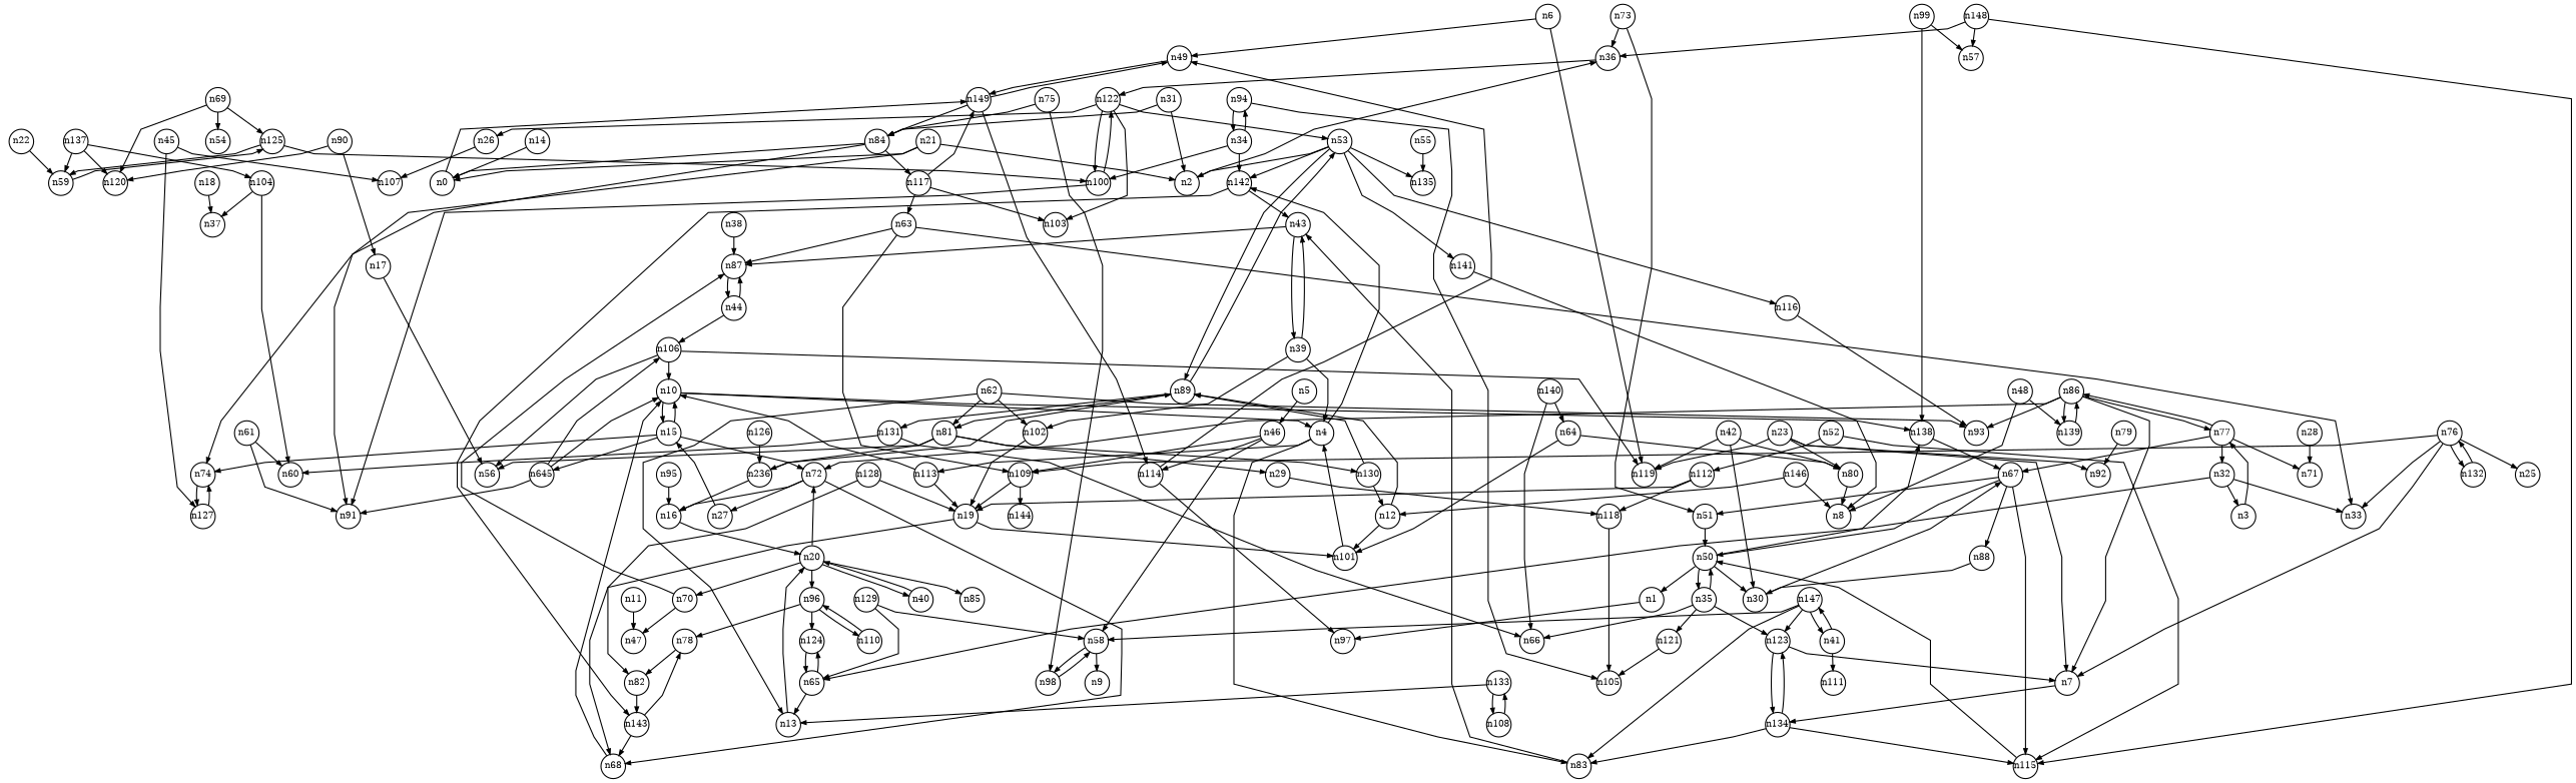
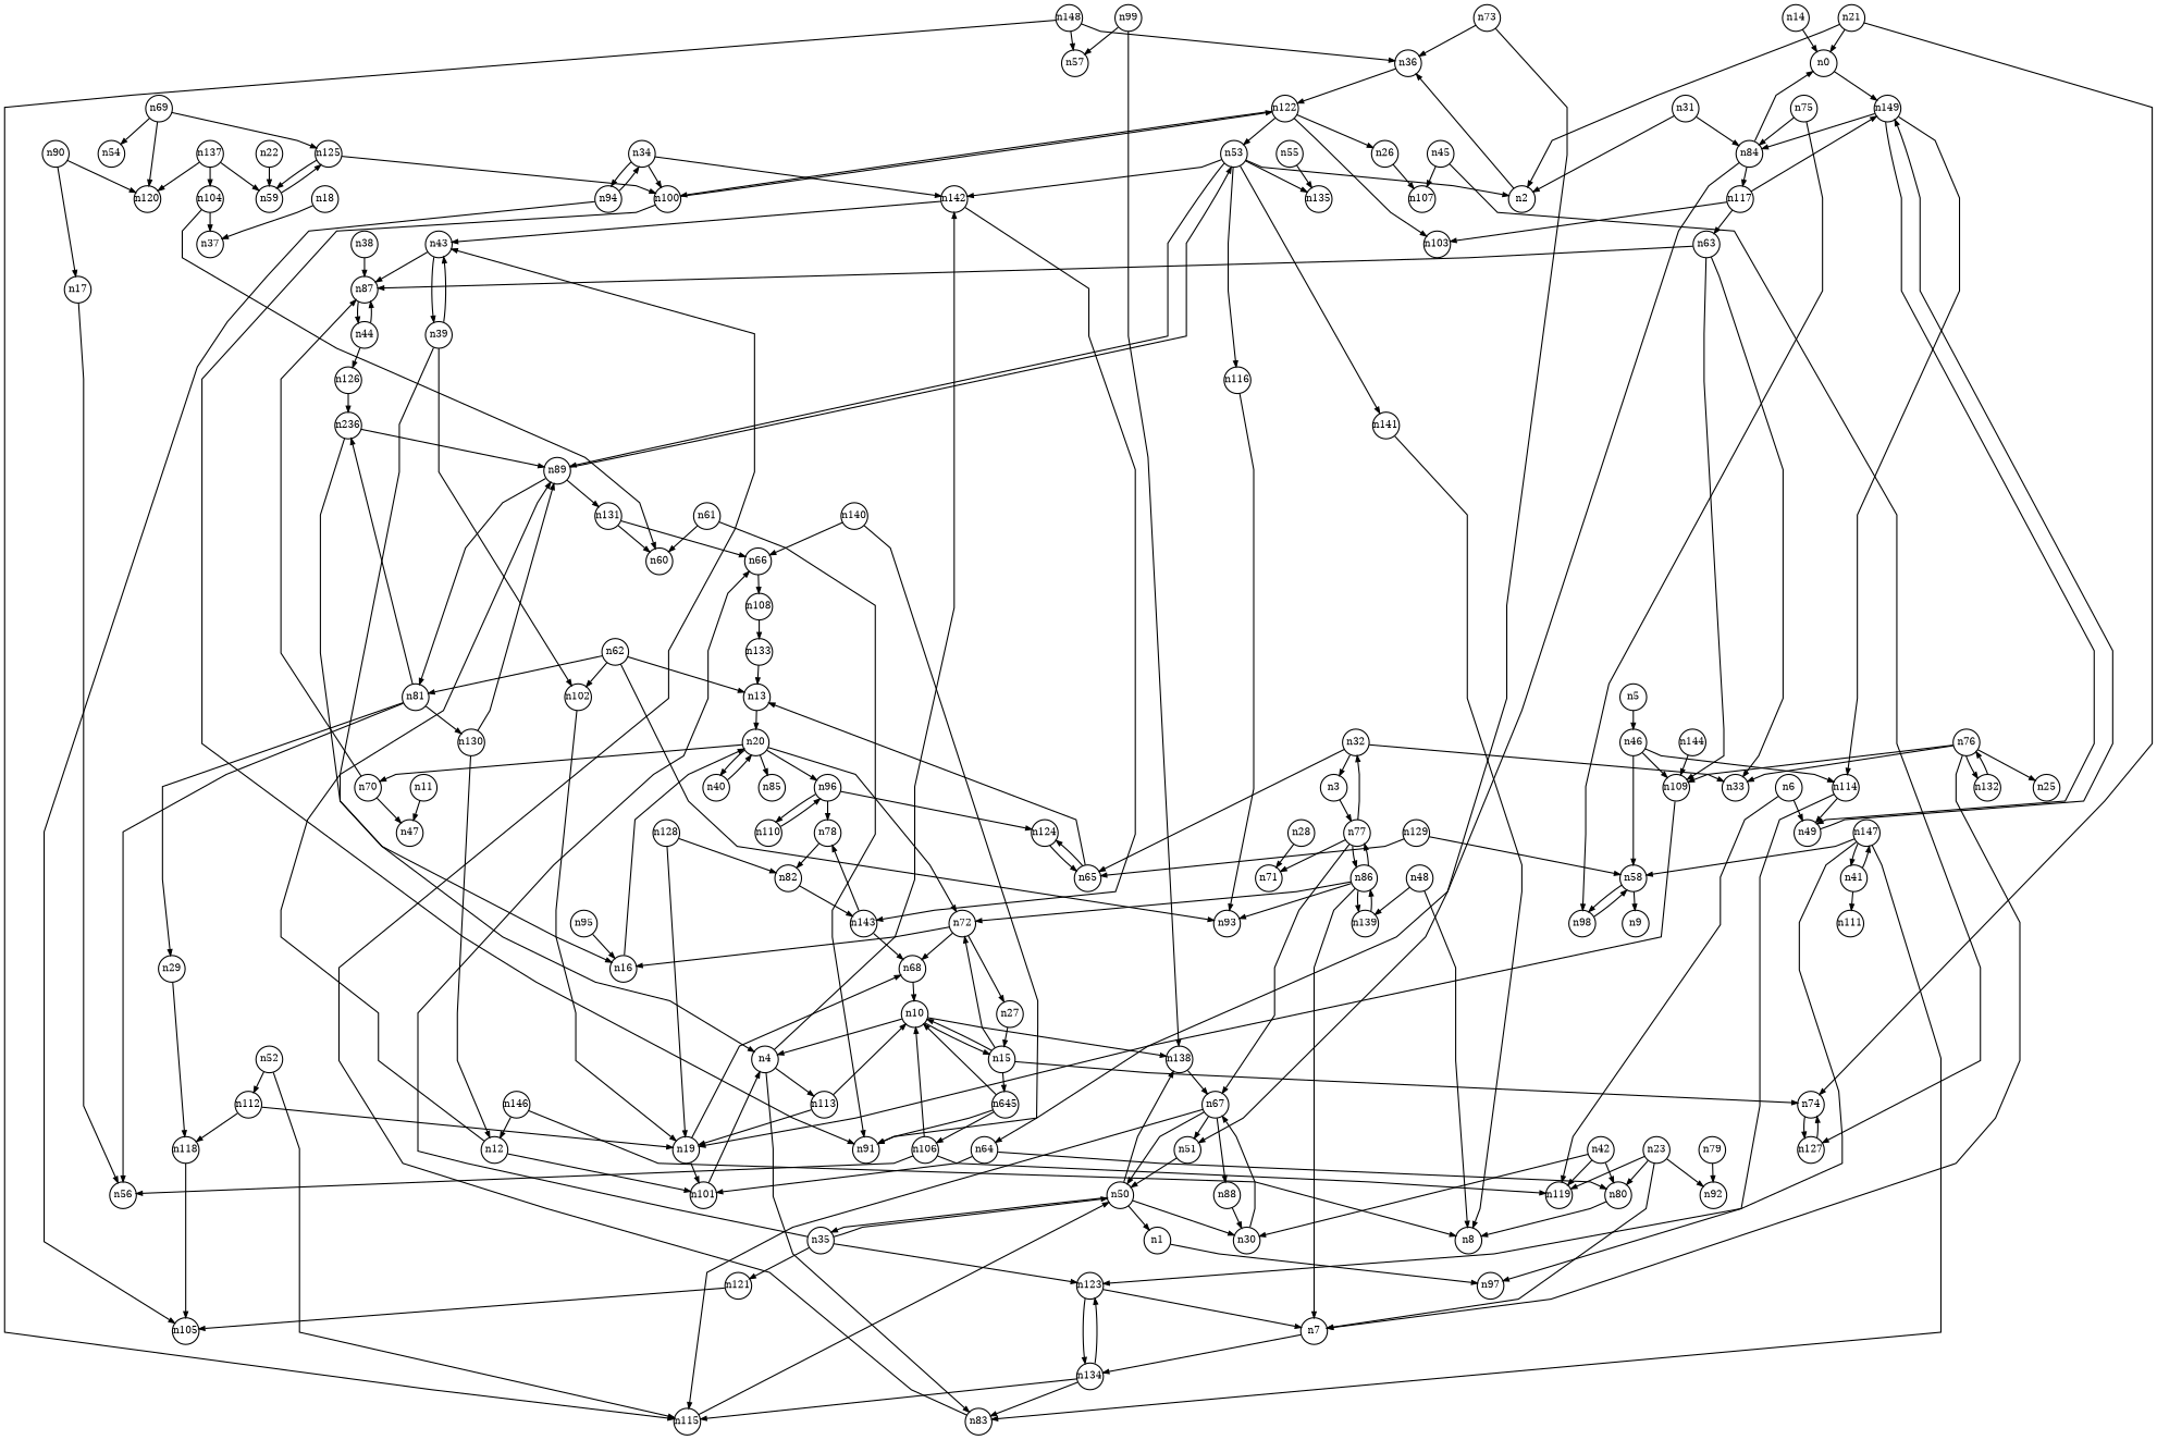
  digraph {
    fontsize=8
    nodesep=0.22
    nodesize=0.32
    ranksep=0.22
    splines=polyline
    node [fixedsize=shape fontsize=8 shape=circle]
    edge [arrowsize=0.5]
    n36 [width=0.32]
    n122 [width=0.32]
    n26 [width=0.32]
    n100 [width=0.32]
    n53 [width=0.32]
    n103 [width=0.32]
    n107 [width=0.32]
    n91 [width=0.32]
    n2 [width=0.32]
    n142 [width=0.32]
    n89 [width=0.32]
    n116 [width=0.32]
    n135 [width=0.32]
    n141 [width=0.32]
    n83 [width=0.32]
    n43 [width=0.32]
    n87 [width=0.32]
    n39 [width=0.32]
    n44 [width=0.32]
    n4 [width=0.32]
    n102 [width=0.32]
    n113 [width=0.32]
    n19 [width=0.32]
    n10 [width=0.32]
    n143 [width=0.32]
    n101 [width=0.32]
    n68 [width=0.32]
    n15 [width=0.32]
    n138 [width=0.32]
    n78 [width=0.32]
    n72 [width=0.32]
    n74 [width=0.32]
    n145 [label=n645 width=0.32]
    n67 [width=0.32]
    n82 [width=0.32]
    n109 [width=0.32]
    n144 [width=0.32]
    n5 [width=0.32]
    n46 [width=0.32]
    n49 [width=0.32]
    n149 [width=0.32]
    n84 [width=0.32]
    n114 [width=0.32]
    n0 [width=0.32]
    n117 [width=0.32]
    n97 [width=0.32]
    n6 [width=0.32]
    n119 [width=0.32]
    n16 [width=0.32]
    n27 [width=0.32]
    n127 [width=0.32]
    n106 [width=0.32]
    n51 [width=0.32]
    n88 [width=0.32]
    n115 [width=0.32]
    n50 [width=0.32]
    n20 [width=0.32]
    n56 [width=0.32]
    n30 [width=0.32]
    n35 [width=0.32]
    n1 [width=0.32]
    n11 [width=0.32]
    n47 [width=0.32]
    n12 [width=0.32]
    n81 [width=0.32]
    n131 [width=0.32]
    n29 [width=0.32]
    n130 [width=0.32]
    n136 [label=n236 width=0.32]
    n66 [width=0.32]
    n60 [width=0.32]
    n14 [width=0.32]
    n40 [width=0.32]
    n70 [width=0.32]
    n85 [width=0.32]
    n96 [width=0.32]
    n17 [width=0.32]
    n18 [width=0.32]
    n37 [width=0.32]
    n110 [width=0.32]
    n124 [width=0.32]
    n65 [width=0.32]
    n13 [width=0.32]
    n21 [width=0.32]
    n59 [width=0.32]
    n125 [width=0.32]
    n22 [width=0.32]
    n7 [width=0.32]
    n134 [width=0.32]
    n123 [width=0.32]
    n23 [width=0.32]
    n80 [width=0.32]
    n92 [width=0.32]
    n8 [width=0.32]
    n28 [width=0.32]
    n71 [width=0.32]
    n118 [width=0.32]
    n105 [width=0.32]
    n121 [width=0.32]
    n31 [width=0.32]
    n63 [width=0.32]
    n33 [width=0.32]
    n3 [width=0.32]
    n77 [width=0.32]
    n32 [width=0.32]
    n86 [width=0.32]
    n139 [width=0.32]
    n93 [width=0.32]
    n73 [width=0.32]
    n94 [width=0.32]
    n34 [width=0.32]
    n38 [width=0.32]
    n41 [width=0.32]
    n111 [width=0.32]
    n147 [width=0.32]
    n58 [width=0.32]
    n9 [width=0.32]
    n98 [width=0.32]
    n42 [width=0.32]
    n45 [width=0.32]
    n48 [width=0.32]
    n112 [width=0.32]
    n52 [width=0.32]
    n55 [width=0.32]
    n61 [width=0.32]
    n62 [width=0.32]
    n64 [width=0.32]
    n69 [width=0.32]
    n54 [width=0.32]
    n120 [width=0.32]
    n75 [width=0.32]
    n76 [width=0.32]
    n25 [width=0.32]
    n132 [width=0.32]
    n79 [width=0.32]
    n90 [width=0.32]
    n95 [width=0.32]
    n99 [width=0.32]
    n57 [width=0.32]
    n104 [width=0.32]
    n133 [width=0.32]
    n108 [width=0.32]
    n126 [width=0.32]
    n128 [width=0.32]
    n129 [width=0.32]
    n137 [width=0.32]
    n140 [width=0.32]
    n146 [width=0.32]
    n148 [width=0.32]
    n36 -> n122
    n122 -> n26
    n122 -> n100
    n122 -> n53
    n122 -> n103
    n26 -> n107
    n100 -> n122
    n100 -> n91
    n53 -> n2
    n53 -> n142
    n53 -> n89
    n53 -> n116
    n53 -> n135
    n53 -> n141
    n2 -> n36
    n142 -> n43
    n142 -> n143
    n89 -> n53
    n89 -> n81
    n89 -> n131
    n116 -> n93
    n141 -> n8
    n83 -> n43
    n43 -> n87
    n43 -> n39
    n87 -> n44
    n39 -> n43
    n39 -> n4
    n39 -> n102
    n44 -> n87
-   n44 -> n106
+   n44 -> n126
    n4 -> n142
    n4 -> n83
    n4 -> n113
    n102 -> n19
    n113 -> n19
    n113 -> n10
    n19 -> n101
    n19 -> n68
    n10 -> n4
    n10 -> n15
    n10 -> n138
    n143 -> n68
    n143 -> n78
    n101 -> n4
    n68 -> n10
    n15 -> n10
    n15 -> n72
    n15 -> n74
    n15 -> n145
    n138 -> n67
    n78 -> n82
    n72 -> n68
    n72 -> n16
    n72 -> n27
    n74 -> n127
    n145 -> n91
    n145 -> n10
    n145 -> n106
    n67 -> n51
    n67 -> n88
    n67 -> n115
    n67 -> n50
    n82 -> n143
    n109 -> n19
-   n109 -> n144
+   n144 -> n109
    n5 -> n46
    n46 -> n109
    n46 -> n114
    n46 -> n58
    n49 -> n149
    n149 -> n49
    n149 -> n84
    n149 -> n114
    n84 -> n91
    n84 -> n0
    n84 -> n117
    n114 -> n49
    n114 -> n97
    n0 -> n149
    n117 -> n103
    n117 -> n149
    n117 -> n63
    n6 -> n49
    n6 -> n119
    n16 -> n20
    n27 -> n15
    n127 -> n74
    n106 -> n10
    n106 -> n119
    n106 -> n56
    n51 -> n50
    n88 -> n30
    n115 -> n50
    n50 -> n138
    n50 -> n30
    n50 -> n35
    n50 -> n1
    n20 -> n72
    n20 -> n40
    n20 -> n70
    n20 -> n85
    n20 -> n96
    n30 -> n67
    n35 -> n50
    n35 -> n66
    n35 -> n123
    n35 -> n121
    n1 -> n97
    n11 -> n47
    n12 -> n89
    n12 -> n101
    n81 -> n56
    n81 -> n29
    n81 -> n130
    n81 -> n136
    n131 -> n66
    n131 -> n60
    n29 -> n118
    n130 -> n89
    n130 -> n12
    n136 -> n89
    n136 -> n16
    n14 -> n0
    n40 -> n20
    n70 -> n87
    n70 -> n47
    n96 -> n78
    n96 -> n110
    n96 -> n124
    n17 -> n56
    n18 -> n37
    n110 -> n96
    n124 -> n65
    n65 -> n124
    n65 -> n13
    n13 -> n20
    n21 -> n2
    n21 -> n74
    n21 -> n0
    n59 -> n125
    n125 -> n100
    n125 -> n59
    n22 -> n59
    n7 -> n134
    n134 -> n83
    n134 -> n115
    n134 -> n123
    n123 -> n7
    n123 -> n134
    n23 -> n119
    n23 -> n7
    n23 -> n80
    n23 -> n92
    n80 -> n8
    n28 -> n71
    n118 -> n105
    n121 -> n105
    n31 -> n2
    n31 -> n84
    n63 -> n87
    n63 -> n109
    n63 -> n33
    n3 -> n77
    n77 -> n67
    n77 -> n71
    n77 -> n32
    n77 -> n86
    n32 -> n65
    n32 -> n33
    n32 -> n3
    n86 -> n72
    n86 -> n7
    n86 -> n77
    n86 -> n139
    n86 -> n93
    n139 -> n86
    n73 -> n36
    n73 -> n51
    n94 -> n105
    n94 -> n34
    n34 -> n100
    n34 -> n142
    n34 -> n94
    n38 -> n87
    n41 -> n111
    n41 -> n147
    n147 -> n83
    n147 -> n123
    n147 -> n41
    n147 -> n58
    n58 -> n9
    n58 -> n98
    n98 -> n58
    n42 -> n119
    n42 -> n30
    n42 -> n80
    n45 -> n107
    n45 -> n127
    n48 -> n8
    n48 -> n139
    n112 -> n19
    n112 -> n118
    n52 -> n115
    n52 -> n112
    n55 -> n135
    n61 -> n91
    n61 -> n60
    n62 -> n102
    n62 -> n81
    n62 -> n13
    n62 -> n93
    n64 -> n101
    n64 -> n80
    n69 -> n125
    n69 -> n54
    n69 -> n120
    n75 -> n84
    n75 -> n98
    n76 -> n109
    n76 -> n7
    n76 -> n33
    n76 -> n25
    n76 -> n132
    n132 -> n76
    n79 -> n92
    n90 -> n17
    n90 -> n120
    n95 -> n16
    n99 -> n138
    n99 -> n57
    n104 -> n60
    n104 -> n37
    n133 -> n13
-   n133 -> n108
+   n66 -> n108
    n108 -> n133
    n126 -> n136
    n128 -> n19
    n128 -> n82
    n129 -> n65
    n129 -> n58
    n137 -> n59
    n137 -> n120
    n137 -> n104
    n140 -> n66
    n140 -> n64
    n146 -> n12
    n146 -> n8
    n148 -> n36
    n148 -> n115
    n148 -> n57
  }
